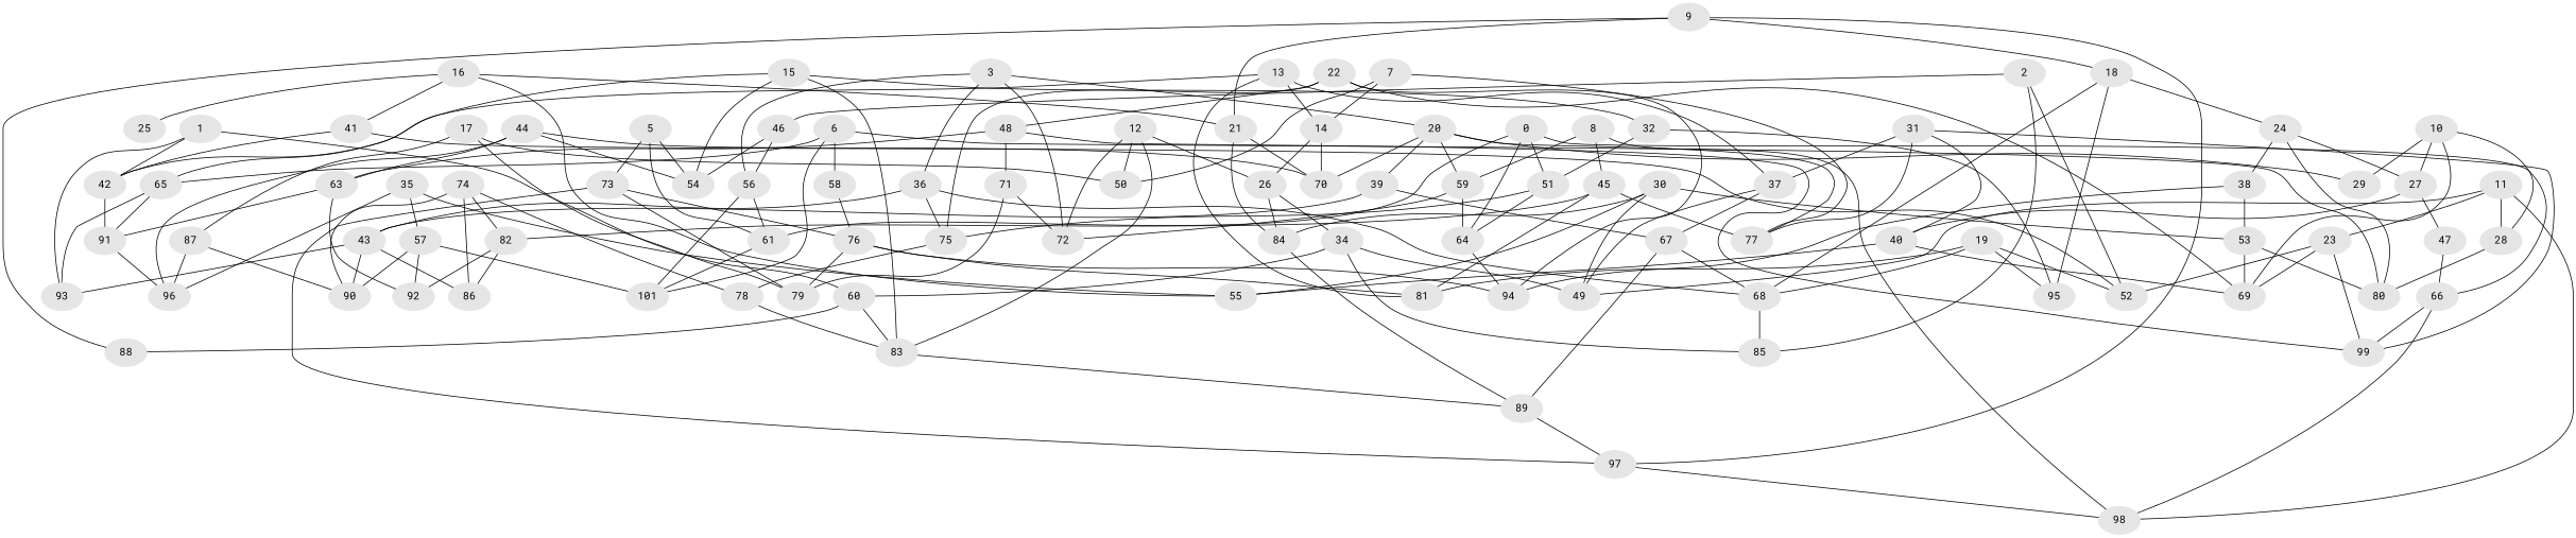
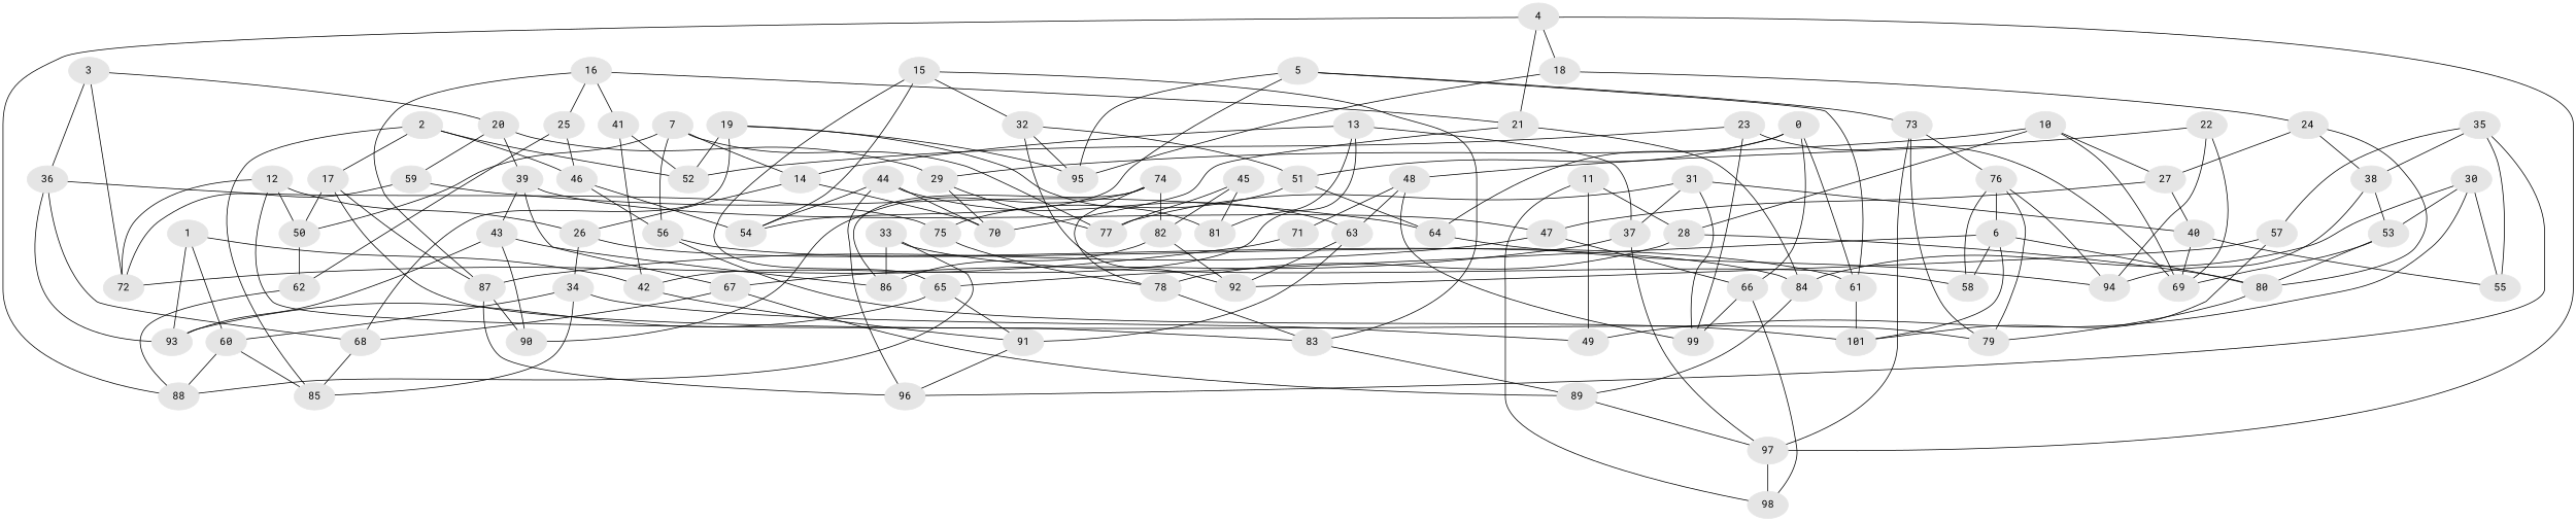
  graph {
    fontname="Roboto Mono"
    node [color=gray90 fontname="Roboto Mono" style=filled]
    edge [fontname="Roboto Mono"]
    1
    42
    60
    93
-   8
    45
    59
    98
    91
    85
    88
    2
    17
    46
    52
    50
    79
    87
    56
    54
    3
    20
    36
    72
    29
    39
    68
    75
    61
    n30 [label=101]
    n31 [label=0]
    51
    64
    66
    94
    99
    5
    73
    95
    97
    76
    6
    58
    65
    80
    7
    14
    77
    26
    70
    41
+   62
    81
    82
-   9
+   9 [label=4]
    18
    21
    24
    84
    10
    27
    28
    69
    40
    47
    78
    11
    23
    49
    12
    83
    34
    89
    13
    37
    67
    15
    32
    92
    16
    25
    55
    96
    90
    38
    19
    71
    43
    22
    48
    63
    53
+   33
    86
    30
    31
    35
    57
    44
    74
    1 -- 42
    1 -- 60
    1 -- 93
    42 -- 91
-   60 -- 83
+   60 -- 85
    60 -- 88
-   8 -- 45
-   8 -- 59
-   8 -- 98
    45 -- 77
    45 -- 81
    45 -- 82
    59 -- 72
    59 -- 64
    91 -- 96
    2 -- 85
+   2 -- 17
    2 -- 46
    2 -- 52
    17 -- 50
    17 -- 79
    17 -- 87
    46 -- 56
    46 -- 54
+   50 -- 62
    87 -- 96
    87 -- 90
    56 -- 61
    56 -- n30
-   3 -- 56
+   7 -- 56
    3 -- 20
    3 -- 36
    3 -- 72
    20 -- 59
    20 -- 29
    20 -- 39
-   36 -- 43
+   36 -- 93
    36 -- 68
    36 -- 75
-   20 -- 77
-   20 -- 70
+   29 -- 77
+   29 -- 70
+   39 -- 47
    39 -- 67
    39 -- 43
    68 -- 85
    75 -- 78
    61 -- n30
    n31 -- 61
    n31 -- 51
    n31 -- 64
    n31 -- 66
    51 -- 75
    51 -- 64
    64 -- 94
    66 -- 98
    66 -- 99
    5 -- 54
    5 -- 61
    5 -- 73
+   5 -- 95
    73 -- 79
    73 -- 97
    73 -- 76
    97 -- 98
    76 -- 79
    76 -- 94
-   76 -- 81
+   76 -- 6
    6 -- n30
    6 -- 58
    6 -- 65
    6 -- 80
    58 -- 76
    65 -- 93
    65 -- 91
    7 -- 50
    7 -- 14
    7 -- 77
    14 -- 26
    14 -- 70
    26 -- 84
    26 -- 34
    41 -- 42
    41 -- 52
+   62 -- 88
    82 -- 92
    82 -- 86
    9 -- 88
    9 -- 97
    9 -- 18
    9 -- 21
-   18 -- 68
    18 -- 95
    18 -- 24
    21 -- 70
    21 -- 84
    24 -- 80
    24 -- 27
    24 -- 38
    84 -- 89
    10 -- 29
    10 -- 27
    10 -- 28
    10 -- 69
    27 -- 40
    27 -- 47
    28 -- 80
+   28 -- 78
    40 -- 69
    40 -- 55
+   47 -- 87
    47 -- 66
    78 -- 83
    11 -- 98
    11 -- 28
-   11 -- 23
    11 -- 49
    23 -- 52
    23 -- 99
    23 -- 69
    12 -- 50
    12 -- 72
    12 -- 26
    12 -- 83
    83 -- 89
    34 -- 60
    34 -- 85
    34 -- 49
    89 -- 97
    13 -- 42
    13 -- 14
    13 -- 81
    13 -- 37
-   37 -- 49
+   37 -- 97
    37 -- 67
    67 -- 68
    67 -- 89
    15 -- 54
    15 -- 65
    15 -- 83
    15 -- 32
    32 -- 51
    32 -- 95
+   32 -- 92
    16 -- 41
    16 -- 21
    16 -- 25
-   16 -- 55
+   16 -- 87
+   25 -- 46
+   25 -- 62
    38 -- 94
    38 -- 53
    19 -- 52
    19 -- 68
    19 -- 95
    19 -- 81
-   71 -- 79
+   80 -- 79
    71 -- 72
    43 -- 93
    43 -- 90
    43 -- 86
-   22 -- 75
    22 -- 94
    22 -- 69
    22 -- 48
    48 -- 99
    48 -- 71
    48 -- 63
    63 -- 91
    63 -- 92
    53 -- 80
    53 -- 69
+   33 -- 88
+   33 -- 58
+   33 -- 86
    30 -- 84
    30 -- 49
    30 -- 55
    30 -- 53
    31 -- 99
    31 -- 77
    31 -- 40
    31 -- 37
    35 -- 55
    35 -- 96
+   35 -- 38
    35 -- 57
    57 -- n30
    57 -- 92
-   57 -- 90
    44 -- 54
    44 -- 70
    44 -- 96
    44 -- 63
    74 -- 82
    74 -- 78
    74 -- 90
    74 -- 86
  }
